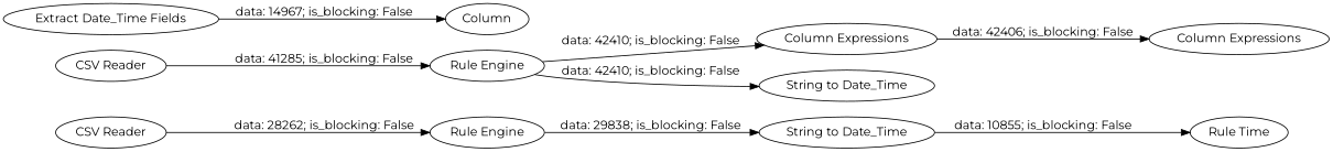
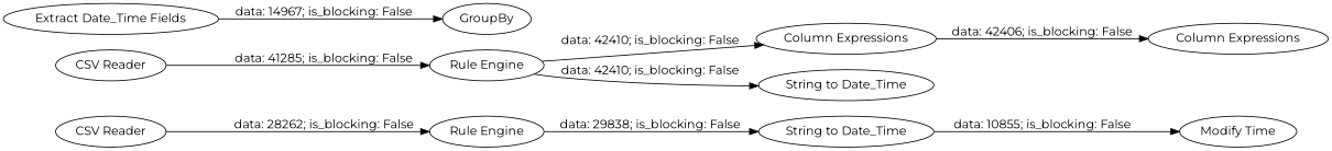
  digraph {
    fontname=Montserrat
    rankdir=LR
    node [fontname=Montserrat]
    edge [fontname=Montserrat]
    n1 [label="String to Date_Time"]
-   n2 [label="Rule Time"]
+   n2 [label="Modify Time"]
    n3 [label="CSV Reader"]
    n4 [label="Rule Engine"]
    n5 [label="Column Expressions"]
    n6 [label="Extract Date_Time Fields"]
-   n7 [label=Column]
+   n7 [label=GroupBy]
    n8 [label="Column Expressions"]
    n9 [label="Rule Engine"]
    n10 [label="String to Date_Time"]
    n11 [label="CSV Reader"]
    n1 -> n2 [label="data: 10855; is_blocking: False"]
    n3 -> n4 [label="data: 28262; is_blocking: False"]
    n4 -> n1 [label="data: 29838; is_blocking: False"]
    n6 -> n7 [label="data: 14967; is_blocking: False"]
    n8 -> n5 [label="data: 42406; is_blocking: False"]
    n9 -> n8 [label="data: 42410; is_blocking: False"]
    n9 -> n10 [label="data: 42410; is_blocking: False"]
    n11 -> n9 [label="data: 41285; is_blocking: False"]
  }
